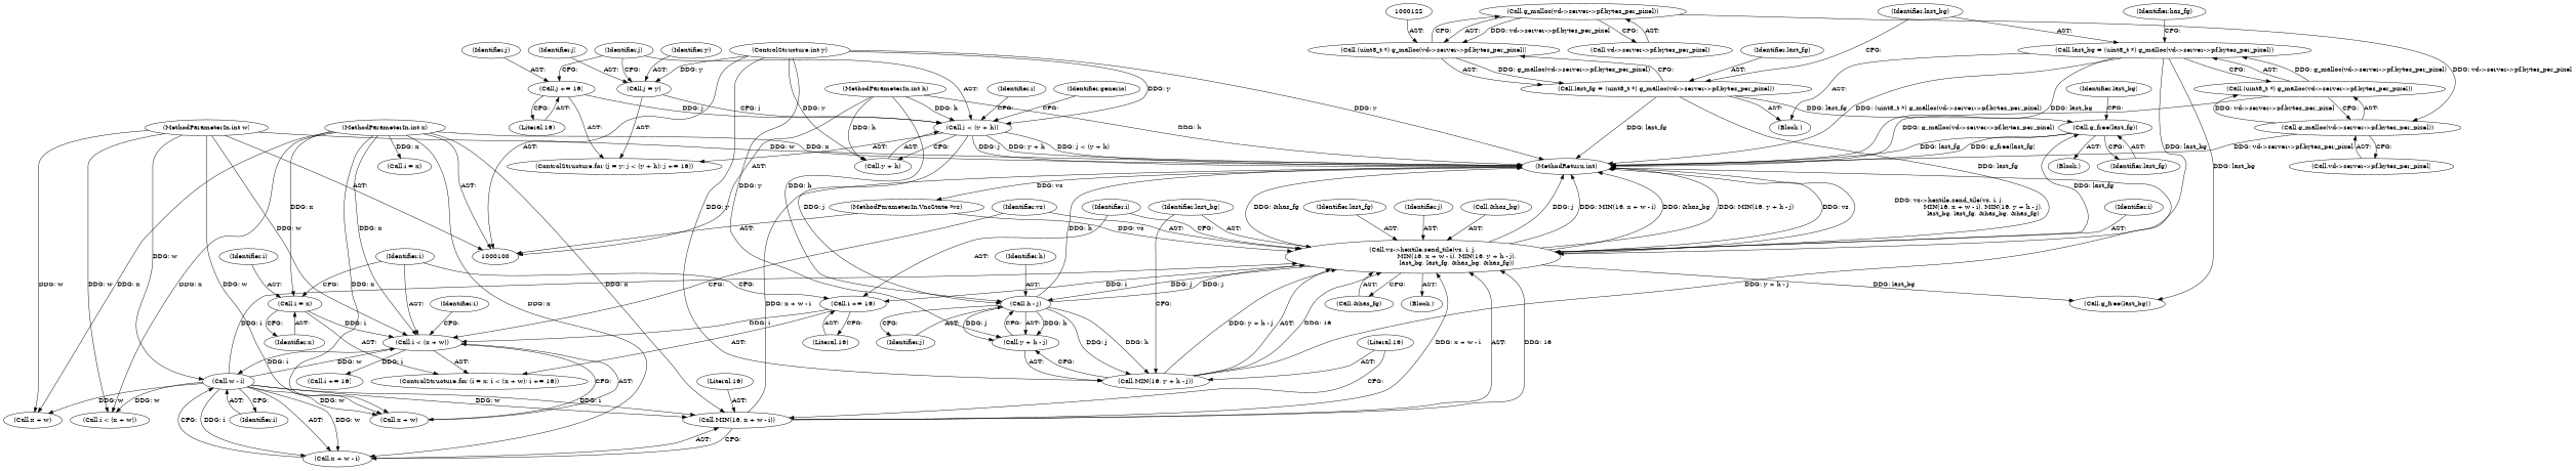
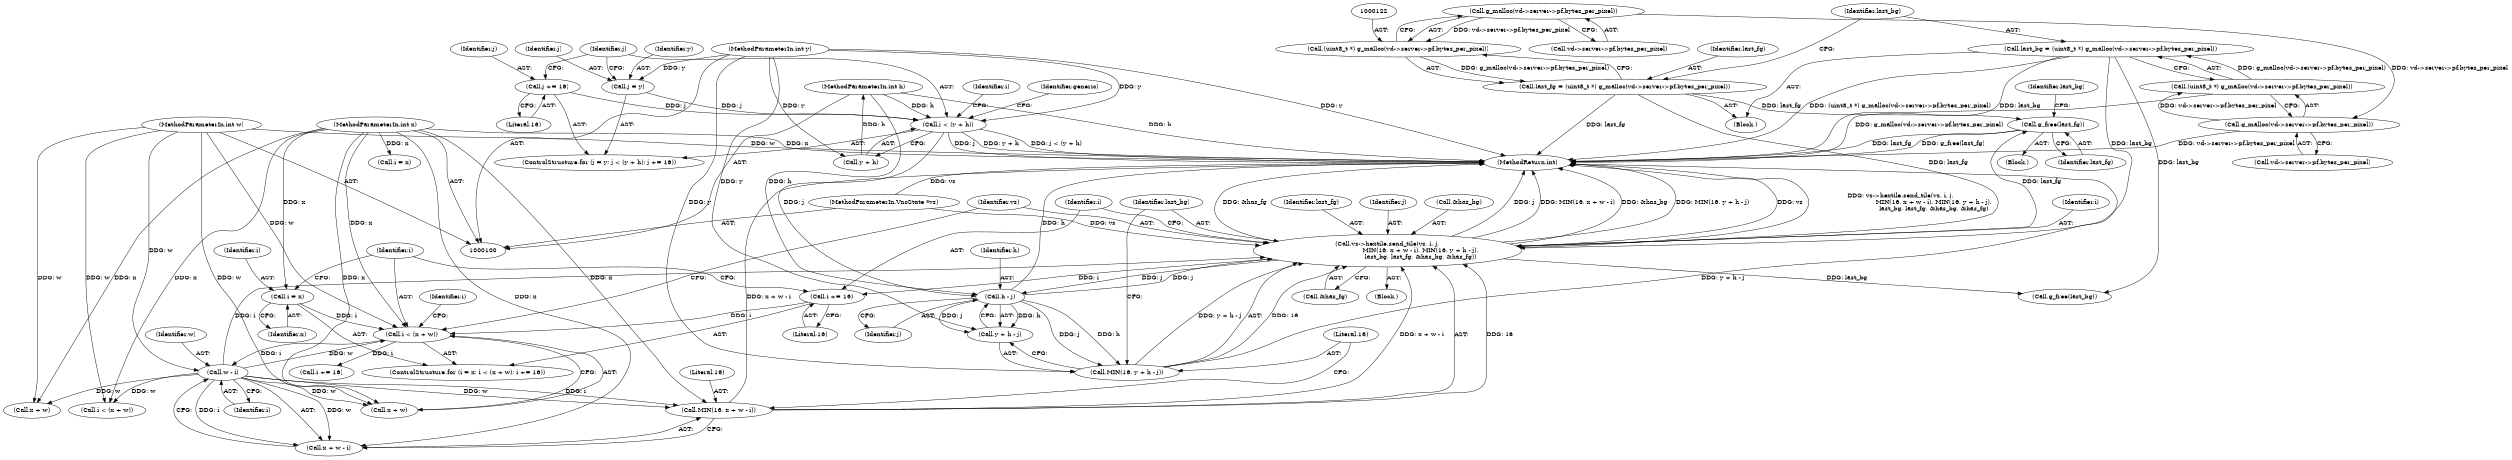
  digraph {
    n1 [label="(Call,g_free(last_fg))"]
    n2 [label="(MethodReturn,int)"]
    n3 [label="(Identifier,last_fg)"]
    n4 [label="(Block,)"]
    n5 [label="(Call,vs->hextile.send_tile(vs, i, j,\n                                  MIN(16, x + w - i), MIN(16, y + h - j),\n                                  last_bg, last_fg, &has_bg, &has_fg))"]
    n6 [label="(Call,i += 16)"]
    n7 [label="(Call,h - j)"]
    n8 [label="(Call,&has_fg)"]
    n9 [label="(Block,)"]
    n10 [label="(Call,g_free(last_bg))"]
    n11 [label="(Call,i < (x + w))"]
    n12 [label="(ControlStructure,for (i = x; i < (x + w); i += 16))"]
    n13 [label="(Literal,16)"]
    n14 [label="(Call,MIN(16, y + h - j))"]
    n15 [label="(Identifier,j)"]
    n16 [label="(Call,y + h - j)"]
    n17 [label="(MethodParameterIn,VncState *vs)"]
    1000100
    n19 [label="(Call,w - i)"]
    n20 [label="(Call,MIN(16, x + w - i))"]
    n21 [label="(Call,i < (x + w))"]
    n22 [label="(Call,x + w - i)"]
    n23 [label="(Identifier,i)"]
    n24 [label="(Call,x + w)"]
    n25 [label="(Call,x + w)"]
    n26 [label="(Call,i += 16)"]
    n27 [label="(MethodParameterIn,int w)"]
    n28 [label="(Call,i = x)"]
    n29 [label="(Identifier,x)"]
    n30 [label="(MethodParameterIn,int x)"]
    n31 [label="(Call,i = x)"]
    n32 [label="(MethodParameterIn,int h)"]
    n33 [label="(Call,j < (y + h))"]
    n34 [label="(Call,y + h)"]
    n35 [label="(ControlStructure,for (j = y; j < (y + h); j += 16))"]
    n36 [label="(Call,j += 16)"]
    n37 [label="(Literal,16)"]
    n38 [label="(Call,j = y)"]
    n39 [label="(Identifier,y)"]
-   n40 [label="(ControlStructure,int y)"]
+   n40 [label="(MethodParameterIn,int y)"]
    n41 [label="(Call,last_bg = (uint8_t *) g_malloc(vd->server->pf.bytes_per_pixel))"]
    n42 [label="(Call,(uint8_t *) g_malloc(vd->server->pf.bytes_per_pixel))"]
    n43 [label="(Block,)"]
    n44 [label="(Call,g_malloc(vd->server->pf.bytes_per_pixel))"]
    n45 [label="(Call,vd->server->pf.bytes_per_pixel)"]
    n46 [label="(Call,g_malloc(vd->server->pf.bytes_per_pixel))"]
    n47 [label="(Call,(uint8_t *) g_malloc(vd->server->pf.bytes_per_pixel))"]
    n48 [label="(Call,vd->server->pf.bytes_per_pixel)"]
    n49 [label="(Call,last_fg = (uint8_t *) g_malloc(vd->server->pf.bytes_per_pixel))"]
    n50 [label="(Identifier,h)"]
    n51 [label="(Literal,16)"]
    n52 [label="(Identifier,i)"]
    n53 [label="(Identifier,j)"]
    n54 [label="(Literal,16)"]
    n55 [label="(Identifier,last_fg)"]
    n56 [label="(Identifier,i)"]
    n57 [label="(Identifier,i)"]
-   n58 [label="(Identifier,has_fg)"]
    n59 [label="(Identifier,j)"]
    n60 [label="(Identifier,i)"]
    n61 [label="(Identifier,last_bg)"]
    n62 [label="(Identifier,last_bg)"]
+   n63 [label="(Identifier,w)"]
    n64 [label="(Identifier,generic)"]
    n65 [label="(Identifier,vs)"]
    n66 [label="(Identifier,j)"]
    n67 [label="(Identifier,j)"]
    n68 [label="(Identifier,i)"]
    n69 [label="(Identifier,last_fg)"]
    n70 [label="(Call,&has_bg)"]
    n71 [label="(Identifier,i)"]
    n72 [label="(Identifier,last_bg)"]
    1000122
    n1 -> n2 [label="DDG: last_fg"]
    n1 -> n2 [label="DDG: g_free(last_fg)"]
    n1 -> n3 [label="CFG: "]
    n1 -> n4 [label="AST: "]
    n3 -> n1 [label="AST: "]
    n5 -> n1 [label="DDG: last_fg"]
    n5 -> n2 [label="DDG: vs"]
    n5 -> n2 [label="DDG: vs->hextile.send_tile(vs, i, j,\n                                  MIN(16, x + w - i), MIN(16, y + h - j),\n                                  last_bg, last_fg, &has_bg, &has_fg)"]
    n5 -> n2 [label="DDG: &has_fg"]
    n5 -> n2 [label="DDG: j"]
    n5 -> n2 [label="DDG: MIN(16, x + w - i)"]
    n5 -> n2 [label="DDG: &has_bg"]
    n5 -> n2 [label="DDG: MIN(16, y + h - j)"]
    n5 -> n6 [label="DDG: i"]
    n5 -> n7 [label="DDG: j"]
    n5 -> n8 [label="CFG: "]
    n5 -> n9 [label="AST: "]
    n5 -> n10 [label="DDG: last_bg"]
    n6 -> n11 [label="DDG: i"]
    n6 -> n12 [label="AST: "]
    n6 -> n13 [label="CFG: "]
    n7 -> n2 [label="DDG: h"]
    n7 -> n5 [label="DDG: j"]
    n7 -> n14 [label="DDG: h"]
    n7 -> n14 [label="DDG: j"]
    n7 -> n15 [label="CFG: "]
    n7 -> n16 [label="AST: "]
    n7 -> n16 [label="DDG: h"]
    n7 -> n16 [label="DDG: j"]
    n8 -> n5 [label="AST: "]
    n11 -> n12 [label="AST: "]
    n11 -> n19 [label="DDG: i"]
    n11 -> n24 [label="CFG: "]
    n11 -> n26 [label="DDG: i"]
    n13 -> n6 [label="AST: "]
    n14 -> n2 [label="DDG: y + h - j"]
    n14 -> n5 [label="AST: "]
    n14 -> n5 [label="DDG: 16"]
    n14 -> n5 [label="DDG: y + h - j"]
    n14 -> n16 [label="CFG: "]
    n15 -> n7 [label="AST: "]
    n16 -> n7 [label="CFG: "]
    n16 -> n14 [label="AST: "]
-   n2 -> n17 [label="DDG: vs"]
+   n17 -> n2 [label="DDG: vs"]
    n17 -> n5 [label="DDG: vs"]
    n17 -> 1000100 [label="AST: "]
    n19 -> n5 [label="DDG: i"]
    n19 -> n11 [label="DDG: w"]
    n19 -> n20 [label="DDG: w"]
    n19 -> n20 [label="DDG: i"]
    n19 -> n21 [label="DDG: w"]
    n19 -> n22 [label="AST: "]
    n19 -> n22 [label="DDG: w"]
    n19 -> n22 [label="DDG: i"]
    n19 -> n23 [label="CFG: "]
    n19 -> n24 [label="DDG: w"]
    n19 -> n25 [label="DDG: w"]
    n20 -> n2 [label="DDG: x + w - i"]
    n20 -> n5 [label="AST: "]
    n20 -> n5 [label="DDG: 16"]
    n20 -> n5 [label="DDG: x + w - i"]
    n20 -> n22 [label="CFG: "]
    n22 -> n19 [label="CFG: "]
    n22 -> n20 [label="AST: "]
    n23 -> n19 [label="AST: "]
    n24 -> n11 [label="AST: "]
    n27 -> n2 [label="DDG: w"]
    n27 -> n11 [label="DDG: w"]
    n27 -> 1000100 [label="AST: "]
    n27 -> n19 [label="DDG: w"]
    n27 -> n21 [label="DDG: w"]
    n27 -> n24 [label="DDG: w"]
    n27 -> n25 [label="DDG: w"]
    n28 -> n11 [label="DDG: i"]
    n28 -> n12 [label="AST: "]
    n28 -> n29 [label="CFG: "]
    n29 -> n28 [label="AST: "]
    n30 -> n2 [label="DDG: x"]
    n30 -> n11 [label="DDG: x"]
    n30 -> 1000100 [label="AST: "]
    n30 -> n20 [label="DDG: x"]
    n30 -> n21 [label="DDG: x"]
    n30 -> n22 [label="DDG: x"]
    n30 -> n24 [label="DDG: x"]
    n30 -> n25 [label="DDG: x"]
    n30 -> n28 [label="DDG: x"]
    n30 -> n31 [label="DDG: x"]
    n32 -> n2 [label="DDG: h"]
    n32 -> n7 [label="DDG: h"]
    n32 -> 1000100 [label="AST: "]
    n32 -> n33 [label="DDG: h"]
-   n32 -> n34 [label="DDG: h"]
+   n34 -> n32 [label="DDG: h"]
    n33 -> n2 [label="DDG: j < (y + h)"]
    n33 -> n2 [label="DDG: j"]
    n33 -> n2 [label="DDG: y + h"]
    n33 -> n7 [label="DDG: j"]
    n33 -> n34 [label="CFG: "]
    n33 -> n35 [label="AST: "]
    n34 -> n33 [label="AST: "]
    n36 -> n33 [label="DDG: j"]
    n36 -> n35 [label="AST: "]
    n36 -> n37 [label="CFG: "]
    n37 -> n36 [label="AST: "]
-   n38 -> n33 [label="CFG: j"]
+   n38 -> n33 [label="DDG: j"]
    n38 -> n35 [label="AST: "]
    n39 -> n38 [label="AST: "]
    n40 -> n2 [label="DDG: y"]
    n40 -> n14 [label="DDG: y"]
    n40 -> n16 [label="DDG: y"]
    n40 -> 1000100 [label="AST: "]
    n40 -> n33 [label="DDG: y"]
    n40 -> n34 [label="DDG: y"]
    n40 -> n38 [label="DDG: y"]
    n41 -> n2 [label="DDG: last_bg"]
    n41 -> n2 [label="DDG: (uint8_t *) g_malloc(vd->server->pf.bytes_per_pixel)"]
    n41 -> n5 [label="DDG: last_bg"]
    n41 -> n10 [label="DDG: last_bg"]
    n41 -> n42 [label="CFG: "]
    n41 -> n43 [label="AST: "]
    n42 -> n2 [label="DDG: g_malloc(vd->server->pf.bytes_per_pixel)"]
    n42 -> n41 [label="AST: "]
    n42 -> n41 [label="DDG: g_malloc(vd->server->pf.bytes_per_pixel)"]
    n42 -> n44 [label="CFG: "]
    n44 -> n2 [label="DDG: vd->server->pf.bytes_per_pixel"]
    n44 -> n42 [label="AST: "]
    n44 -> n42 [label="DDG: vd->server->pf.bytes_per_pixel"]
    n44 -> n45 [label="CFG: "]
    n45 -> n44 [label="AST: "]
    n46 -> n44 [label="DDG: vd->server->pf.bytes_per_pixel"]
    n46 -> n47 [label="AST: "]
    n46 -> n47 [label="DDG: vd->server->pf.bytes_per_pixel"]
    n46 -> n48 [label="CFG: "]
    n47 -> n46 [label="CFG: "]
    n47 -> n49 [label="AST: "]
    n47 -> n49 [label="DDG: g_malloc(vd->server->pf.bytes_per_pixel)"]
    n48 -> n46 [label="AST: "]
    n49 -> n1 [label="DDG: last_fg"]
    n49 -> n2 [label="DDG: last_fg"]
    n49 -> n5 [label="DDG: last_fg"]
    n49 -> n43 [label="AST: "]
    n49 -> n47 [label="CFG: "]
    n50 -> n7 [label="AST: "]
    n51 -> n20 [label="AST: "]
    n52 -> n5 [label="AST: "]
    n53 -> n38 [label="AST: "]
    n54 -> n14 [label="AST: "]
    n54 -> n20 [label="CFG: "]
    n55 -> n5 [label="AST: "]
    n56 -> n33 [label="CFG: "]
    n57 -> n28 [label="AST: "]
-   n58 -> n41 [label="CFG: "]
    n59 -> n5 [label="AST: "]
    n60 -> n5 [label="CFG: "]
    n60 -> n6 [label="AST: "]
    n61 -> n1 [label="CFG: "]
    n62 -> n41 [label="AST: "]
    n62 -> n49 [label="CFG: "]
+   n63 -> n19 [label="AST: "]
    n64 -> n33 [label="CFG: "]
    n65 -> n5 [label="AST: "]
    n65 -> n11 [label="CFG: "]
    n66 -> n36 [label="AST: "]
    n67 -> n33 [label="AST: "]
    n67 -> n36 [label="CFG: "]
    n67 -> n38 [label="CFG: "]
    n68 -> n11 [label="CFG: "]
    n69 -> n49 [label="AST: "]
    n70 -> n5 [label="AST: "]
    n71 -> n6 [label="CFG: "]
    n71 -> n11 [label="AST: "]
    n71 -> n28 [label="CFG: "]
    n72 -> n5 [label="AST: "]
    n72 -> n14 [label="CFG: "]
    1000122 -> n47 [label="AST: "]
  }
